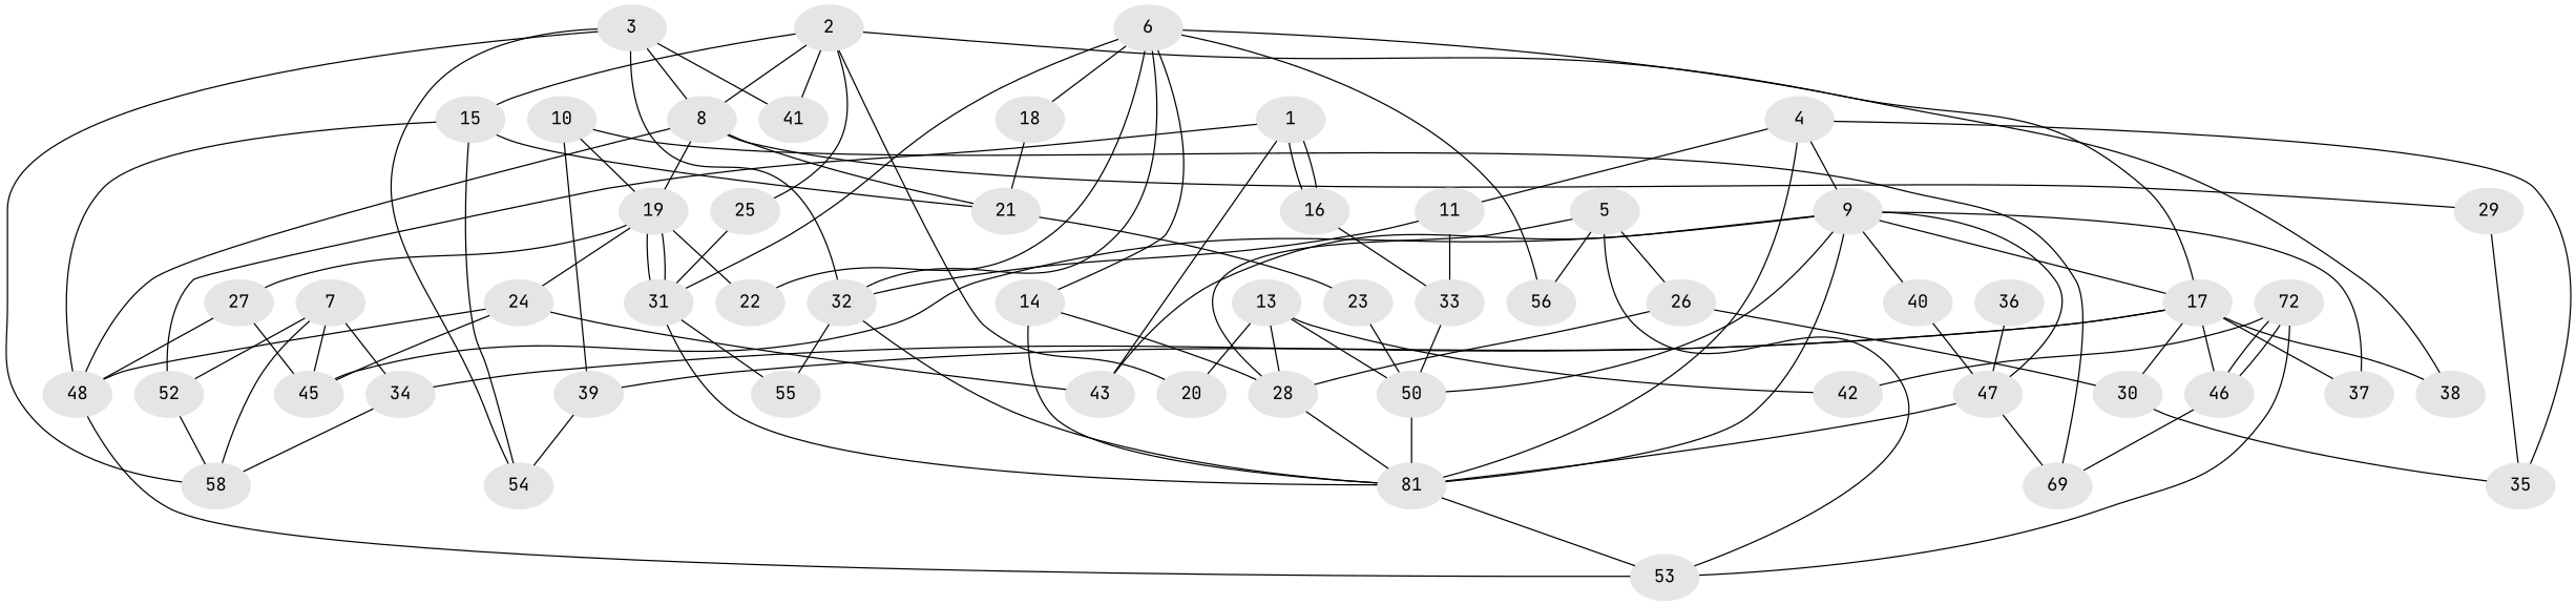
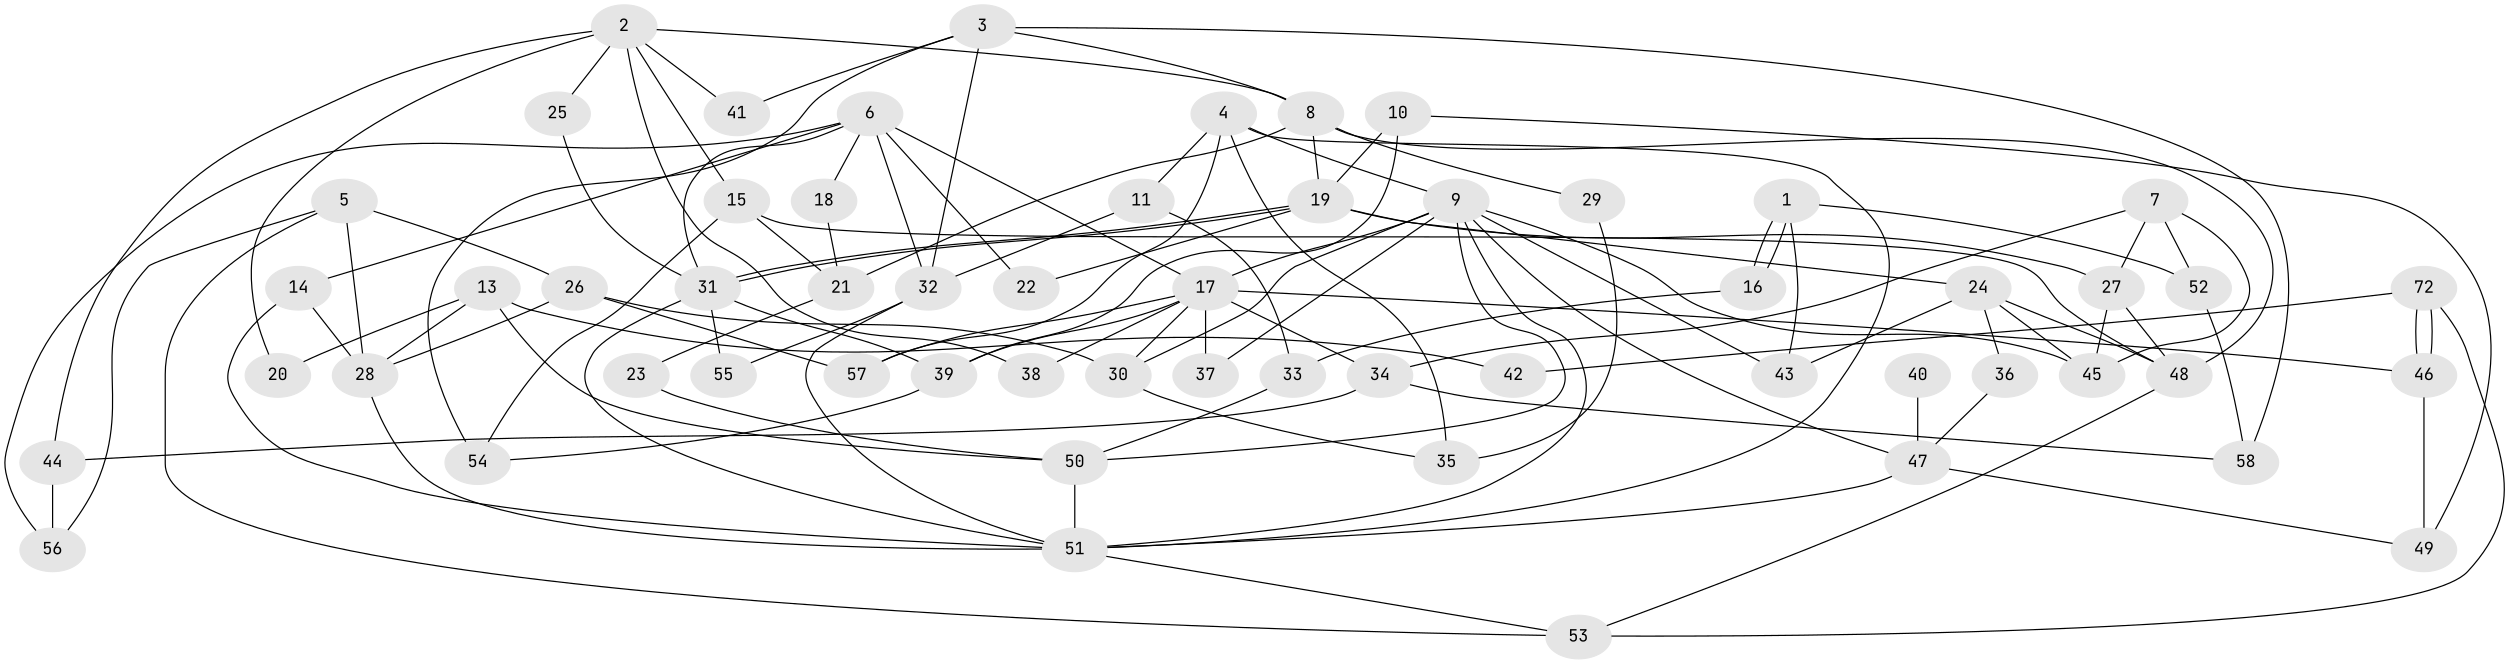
  graph {
    fontname="JetBrains Mono"
    node [color=gray90 fontname="JetBrains Mono" style=filled]
    edge [fontname="JetBrains Mono"]
    1
    16
    43
    52
    33
    58
    2
    8
    15
    20
    25
    38
    41
+   44
    19
    21
    29
    48
    54
    31
    56
    3
    32
-   51 [label=81]
+   51
    55
    4
    9
    11
    35
+   57
    17
    45
    37
    40
    47
    50
    53
    5
    26
    28
    30
    6
    14
    18
    22
    34
    39
    46
    7
    27
    24
    23
-   49 [label=69]
+   49
    10
    n55 [label=72]
    42
    13
    36
    1 -- 16
    1 -- 16
    1 -- 43
    1 -- 52
    16 -- 33
    52 -- 58
    33 -- 50
    2 -- 8
    2 -- 15
    2 -- 20
    2 -- 25
    2 -- 38
    2 -- 41
+   2 -- 44
    8 -- 19
    8 -- 21
    8 -- 29
    8 -- 48
    15 -- 21
    15 -- 48
    15 -- 54
    25 -- 31
+   44 -- 56
    19 -- 31
    19 -- 31
    19 -- 22
    19 -- 27
    19 -- 24
    21 -- 23
    29 -- 35
    48 -- 53
    31 -- 51
    31 -- 55
+   31 -- 39
    3 -- 58
    3 -- 8
    3 -- 41
    3 -- 54
    3 -- 32
    32 -- 51
    32 -- 55
    51 -- 53
    4 -- 51
    4 -- 9
    4 -- 11
    4 -- 35
+   4 -- 57
    9 -- 43
    9 -- 51
    9 -- 17
    9 -- 45
    9 -- 37
-   9 -- 40
+   9 -- 30
    9 -- 47
    9 -- 50
    11 -- 33
    11 -- 32
    17 -- 38
+   17 -- 57
    17 -- 37
    17 -- 30
    17 -- 34
    17 -- 39
    17 -- 46
    40 -- 47
    47 -- 51
    47 -- 49
    50 -- 51
    5 -- 56
    5 -- 53
    5 -- 26
    5 -- 28
+   26 -- 57
    26 -- 28
    26 -- 30
    28 -- 51
    30 -- 35
    6 -- 31
    6 -- 56
    6 -- 32
    6 -- 17
    6 -- 14
    6 -- 18
    6 -- 22
    14 -- 51
    14 -- 28
    18 -- 21
    34 -- 58
+   34 -- 44
    39 -- 54
    46 -- 49
    7 -- 52
    7 -- 45
    7 -- 34
-   7 -- 58
+   7 -- 27
    27 -- 48
    27 -- 45
    24 -- 43
    24 -- 48
    24 -- 45
+   24 -- 36
    23 -- 50
    10 -- 19
    10 -- 39
    10 -- 49
    n55 -- 53
    n55 -- 46
    n55 -- 46
    n55 -- 42
    13 -- 20
    13 -- 50
    13 -- 28
    13 -- 42
    36 -- 47
  }
